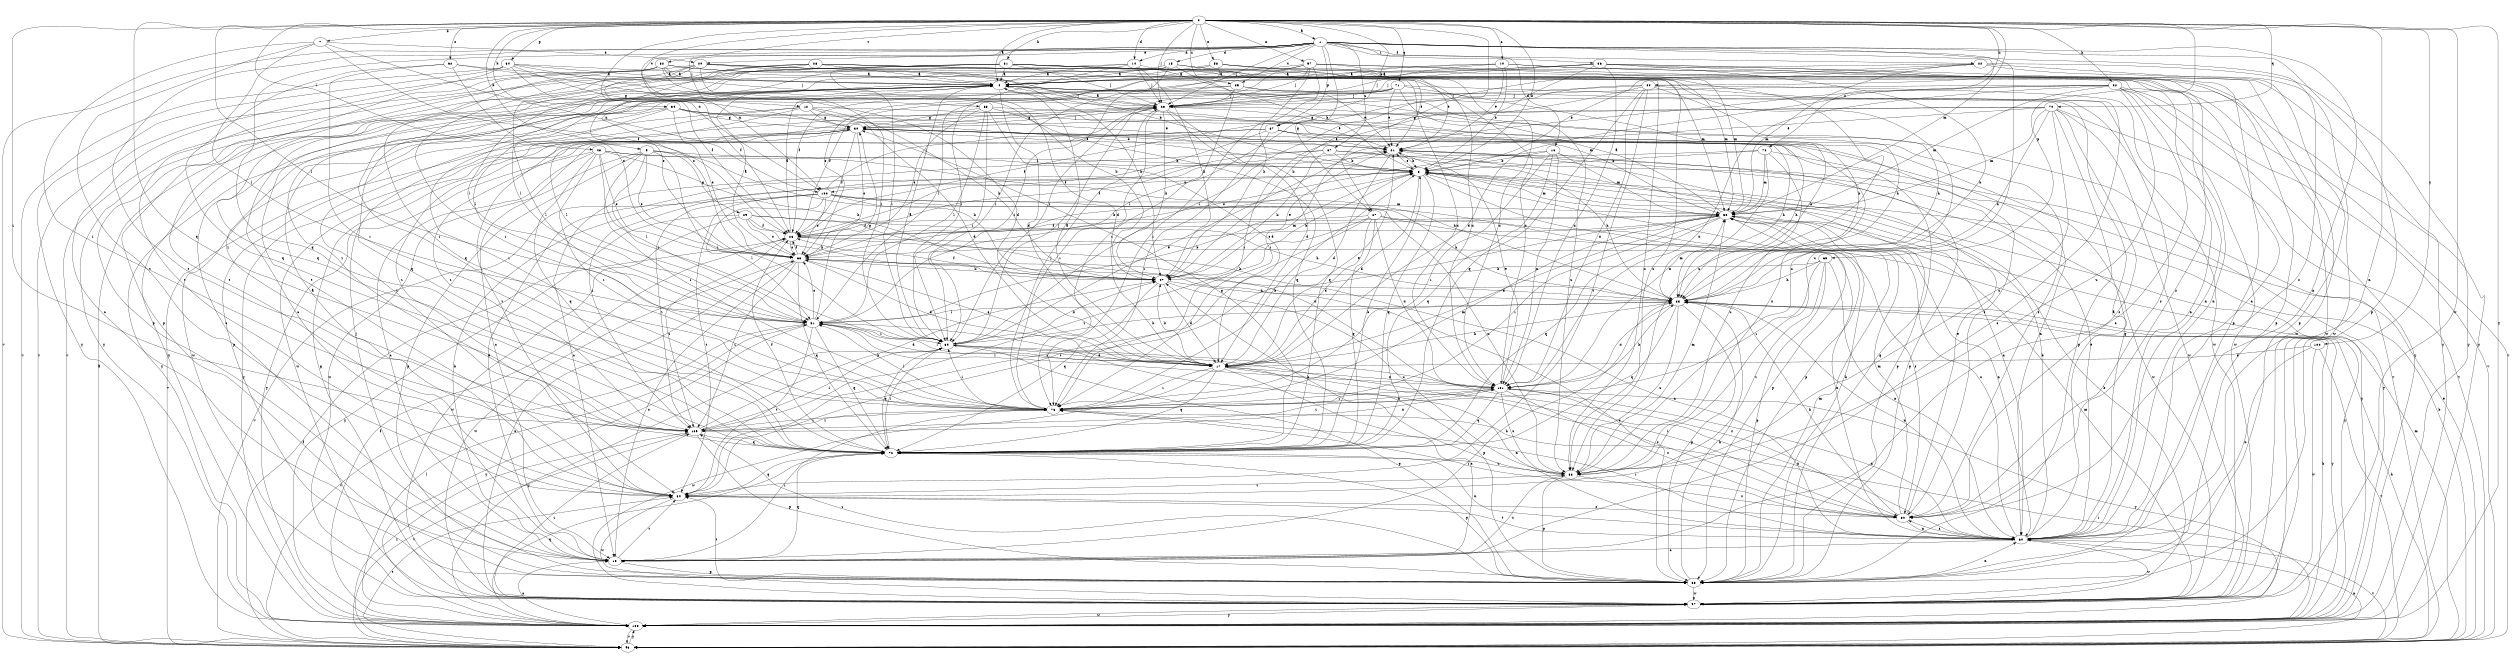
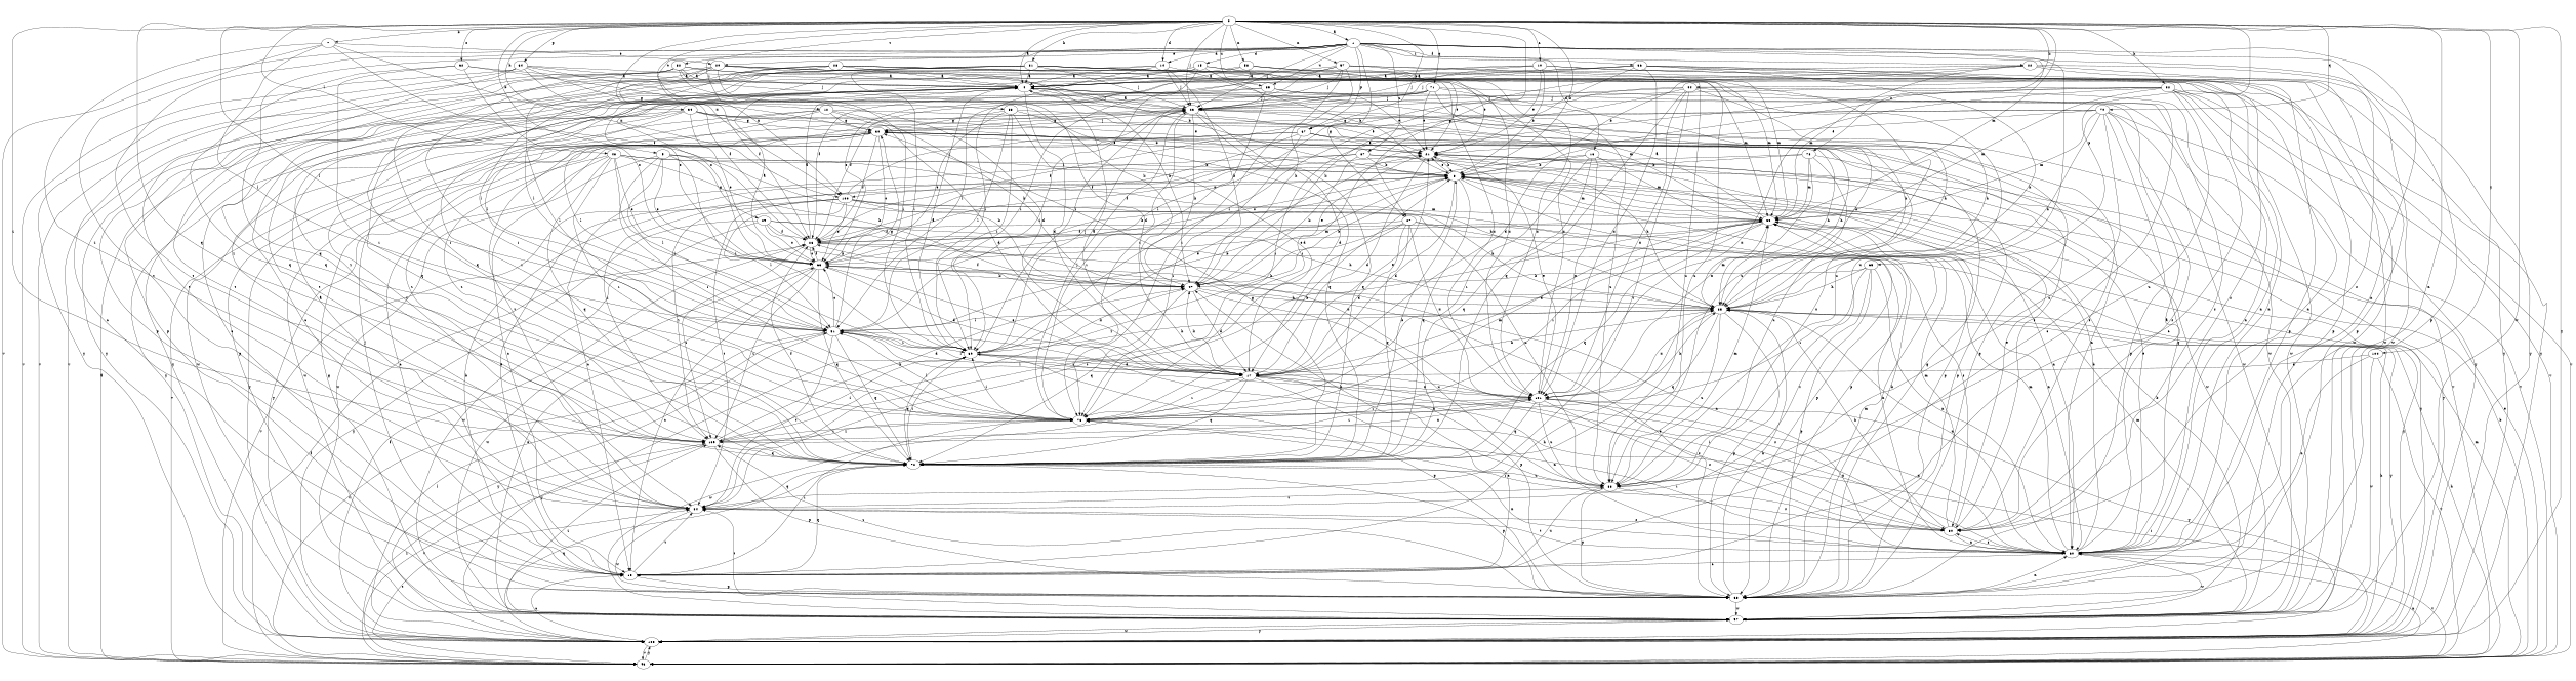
  strict digraph {
    0
    1
    4
    5
    7
    8
    10
    12
    14
    27
    31
    32
    34
    n14 [label=23]
    44
    48
    51
    55
    57
    58
    60
    62
    64
    65
    67
    70
    71
    72
    82
    85
    97
    100
    104
    105
    109
    15
    16
    20
    22
    36
    38
    68
    78
    80
    84
    87
    88
    93
    13
    17
    35
    29
    39
    47
    63
    76
    26
    21
    30
    101
    28
    0 -> 1 [label=a]
    0 -> 4 [label=a]
    0 -> 5 [label=b]
    0 -> 7 [label=b]
    0 -> 8 [label=b]
    0 -> 10 [label=c]
    0 -> 12 [label=c]
    0 -> 14 [label=d]
    0 -> 27 [label=g]
    0 -> 31 [label=h]
    0 -> 32 [label=h]
    0 -> 34 [label=h]
    0 -> n14 [label=j]
    0 -> 44 [label=k]
    0 -> 48 [label=l]
    0 -> 51 [label=l]
    0 -> 55 [label=m]
    0 -> 57 [label=n]
    0 -> 58 [label=n]
    0 -> 60 [label=n]
    0 -> 62 [label=o]
    0 -> 64 [label=p]
    0 -> 65 [label=p]
    0 -> 67 [label=p]
    0 -> 70 [label=q]
    0 -> 71 [label=q]
    0 -> 72 [label=q]
    0 -> 82 [label=t]
    0 -> 85 [label=u]
    0 -> 97 [label=w]
    0 -> 100 [label=x]
    0 -> 104 [label=y]
    0 -> 105 [label=y]
    0 -> 109 [label=z]
    1 -> 14 [label=d]
    1 -> 27 [label=g]
    1 -> n14 [label=j]
    1 -> 60 [label=n]
    1 -> 67 [label=p]
    1 -> 72 [label=q]
    1 -> 85 [label=u]
    1 -> 100 [label=x]
    1 -> 15 [label=d]
    1 -> 16 [label=d]
    1 -> 20 [label=e]
    1 -> 22 [label=f]
    1 -> 36 [label=i]
    1 -> 38 [label=i]
    1 -> 68 [label=p]
    1 -> 78 [label=s]
    1 -> 80 [label=s]
    1 -> 84 [label=t]
    1 -> 87 [label=u]
    1 -> 88 [label=u]
    1 -> 93 [label=v]
    4 -> n14 [label=j]
    4 -> 55 [label=m]
    4 -> 72 [label=q]
    4 -> 105 [label=y]
    4 -> 13 [label=c]
    4 -> 17 [label=d]
    4 -> 35 [label=h]
    5 -> 8 [label=b]
    5 -> 51 [label=l]
    5 -> 97 [label=w]
    5 -> 29 [label=g]
    5 -> 39 [label=i]
    5 -> 47 [label=k]
    5 -> 63 [label=o]
    5 -> 76 [label=r]
    7 -> 51 [label=l]
    7 -> 100 [label=x]
    7 -> 109 [label=z]
    7 -> 20 [label=e]
    7 -> 84 [label=t]
    7 -> 26 [label=f]
    8 -> 55 [label=m]
    8 -> 60 [label=n]
    8 -> 72 [label=q]
    8 -> 100 [label=x]
    8 -> 105 [label=y]
    8 -> 68 [label=p]
    8 -> 17 [label=d]
    8 -> 21 [label=e]
    10 -> 4 [label=a]
    10 -> 8 [label=b]
    10 -> n14 [label=j]
    10 -> 97 [label=w]
    10 -> 68 [label=p]
    10 -> 63 [label=o]
    10 -> 21 [label=e]
    12 -> 51 [label=l]
    12 -> 68 [label=p]
    12 -> 80 [label=s]
    12 -> 17 [label=d]
    12 -> 47 [label=k]
    12 -> 76 [label=r]
    12 -> 30 [label=g]
    14 -> 4 [label=a]
    14 -> 8 [label=b]
    14 -> n14 [label=j]
    14 -> 72 [label=q]
    14 -> 39 [label=i]
    14 -> 47 [label=k]
    27 -> 72 [label=q]
    27 -> 105 [label=y]
    27 -> 109 [label=z]
    27 -> 80 [label=s]
    27 -> 84 [label=t]
    27 -> 17 [label=d]
    27 -> 26 [label=f]
    27 -> 101 [label=x]
    31 -> 4 [label=a]
    31 -> n14 [label=j]
    31 -> 51 [label=l]
    31 -> 60 [label=n]
    31 -> 105 [label=y]
    31 -> 68 [label=p]
    31 -> 88 [label=u]
    31 -> 39 [label=i]
    31 -> 21 [label=e]
    31 -> 101 [label=x]
    32 -> n14 [label=j]
    32 -> 55 [label=m]
    32 -> 97 [label=w]
    32 -> 105 [label=y]
    32 -> 88 [label=u]
    32 -> 93 [label=v]
    32 -> 13 [label=c]
    32 -> 17 [label=d]
    32 -> 76 [label=r]
    32 -> 101 [label=x]
    34 -> 8 [label=b]
    34 -> 51 [label=l]
    34 -> 97 [label=w]
    34 -> 105 [label=y]
    34 -> 80 [label=s]
    34 -> 63 [label=o]
    34 -> 21 [label=e]
    34 -> 30 [label=g]
    n14 -> 4 [label=a]
    n14 -> 72 [label=q]
-   5 -> 68 [label=p]
+   n14 -> 68 [label=p]
    n14 -> 84 [label=t]
    n14 -> 93 [label=v]
    n14 -> 17 [label=d]
    n14 -> 35 [label=h]
    n14 -> 47 [label=k]
    n14 -> 76 [label=r]
    n14 -> 30 [label=g]
    44 -> n14 [label=j]
    44 -> 51 [label=l]
    44 -> 60 [label=n]
    44 -> 72 [label=q]
    44 -> 84 [label=t]
    44 -> 13 [label=c]
    44 -> 35 [label=h]
    44 -> 76 [label=r]
    44 -> 101 [label=x]
    48 -> 8 [label=i]
    48 -> 72 [label=q]
    48 -> 105 [label=y]
    48 -> 13 [label=c]
    48 -> 35 [label=h]
    48 -> 39 [label=i]
    48 -> 47 [label=k]
    48 -> 63 [label=o]
    48 -> 76 [label=r]
    51 -> 8 [label=b]
    51 -> 72 [label=q]
    51 -> 105 [label=y]
    51 -> 68 [label=p]
    51 -> 84 [label=t]
    51 -> 93 [label=v]
    51 -> 17 [label=d]
    51 -> 39 [label=i]
    51 -> 63 [label=o]
    51 -> 30 [label=g]
    55 -> 4 [label=a]
    55 -> 60 [label=n]
    55 -> 72 [label=q]
    55 -> 84 [label=t]
    55 -> 17 [label=d]
    55 -> 63 [label=o]
    55 -> 76 [label=r]
    55 -> 26 [label=f]
    57 -> 4 [label=a]
    57 -> n14 [label=j]
    57 -> 51 [label=l]
    57 -> 55 [label=m]
    57 -> 105 [label=y]
    57 -> 39 [label=i]
    57 -> 47 [label=k]
    57 -> 76 [label=r]
    57 -> 21 [label=e]
    58 -> 4 [label=a]
    58 -> 80 [label=s]
    58 -> 88 [label=u]
    58 -> 63 [label=o]
    58 -> 26 [label=f]
    58 -> 101 [label=x]
    60 -> 4 [label=a]
    60 -> 8 [label=b]
-   60 -> 55 [label=u]
+   60 -> 55 [label=m]
    60 -> 97 [label=w]
    60 -> 80 [label=s]
    60 -> 84 [label=t]
    60 -> 93 [label=v]
    60 -> 13 [label=c]
    60 -> 76 [label=r]
    60 -> 21 [label=e]
    60 -> 30 [label=g]
    60 -> 101 [label=x]
    62 -> 4 [label=a]
    62 -> 72 [label=q]
    62 -> 47 [label=k]
    62 -> 63 [label=o]
    62 -> 76 [label=r]
    64 -> 4 [label=a]
    64 -> 105 [label=y]
    64 -> 84 [label=t]
    64 -> 93 [label=v]
    64 -> 17 [label=d]
    64 -> 26 [label=f]
    64 -> 30 [label=g]
    64 -> 101 [label=x]
    65 -> 60 [label=n]
    65 -> 68 [label=p]
    65 -> 84 [label=t]
    65 -> 35 [label=h]
    65 -> 47 [label=k]
    65 -> 76 [label=r]
    67 -> 109 [label=z]
    67 -> 88 [label=u]
    67 -> 13 [label=c]
    67 -> 35 [label=h]
    67 -> 76 [label=r]
    67 -> 26 [label=f]
    67 -> 21 [label=e]
    70 -> 55 [label=m]
    70 -> 97 [label=w]
    70 -> 68 [label=p]
    70 -> 80 [label=s]
    70 -> 88 [label=u]
    70 -> 93 [label=v]
    70 -> 35 [label=h]
    70 -> 26 [label=f]
    70 -> 21 [label=e]
    70 -> 30 [label=g]
    71 -> n14 [label=j]
    71 -> 51 [label=l]
    71 -> 109 [label=z]
    71 -> 80 [label=s]
    71 -> 88 [label=u]
    71 -> 35 [label=h]
    71 -> 26 [label=f]
    71 -> 21 [label=e]
    72 -> 8 [label=b]
    72 -> 60 [label=n]
    72 -> 68 [label=p]
    72 -> 88 [label=u]
    72 -> 39 [label=i]
    72 -> 26 [label=f]
    72 -> 30 [label=g]
    82 -> 4 [label=a]
    82 -> 8 [label=b]
    82 -> n14 [label=j]
    82 -> 84 [label=t]
    82 -> 88 [label=u]
    82 -> 13 [label=c]
    82 -> 39 [label=i]
    82 -> 76 [label=r]
    85 -> n14 [label=j]
    85 -> 97 [label=w]
    85 -> 84 [label=t]
    85 -> 39 [label=i]
    85 -> 21 [label=e]
    97 -> 8 [label=b]
    97 -> 55 [label=m]
    97 -> 105 [label=y]
    97 -> 109 [label=z]
    97 -> 63 [label=o]
    97 -> 30 [label=g]
    100 -> n14 [label=j]
    100 -> 51 [label=l]
    100 -> 55 [label=m]
    100 -> 109 [label=z]
    100 -> 68 [label=p]
    100 -> 84 [label=t]
    100 -> 88 [label=u]
    100 -> 93 [label=v]
    100 -> 35 [label=h]
    100 -> 63 [label=o]
    104 -> 60 [label=n]
    104 -> 97 [label=w]
    104 -> 93 [label=v]
    104 -> 17 [label=d]
    105 -> 51 [label=l]
    105 -> 72 [label=q]
    105 -> 97 [label=w]
    105 -> 93 [label=v]
    105 -> 13 [label=c]
    105 -> 35 [label=h]
    105 -> 76 [label=r]
    105 -> 26 [label=f]
    109 -> 72 [label=q]
    109 -> 68 [label=p]
    109 -> 93 [label=v]
    109 -> 39 [label=i]
    109 -> 47 [label=k]
    109 -> 76 [label=r]
    109 -> 101 [label=x]
    15 -> 4 [label=a]
    15 -> 55 [label=m]
    15 -> 84 [label=t]
    15 -> 93 [label=v]
    15 -> 13 [label=c]
    15 -> 39 [label=i]
    15 -> 76 [label=r]
    16 -> 8 [label=b]
    16 -> 55 [label=m]
    16 -> 72 [label=q]
    16 -> 68 [label=p]
    16 -> 63 [label=o]
    16 -> 76 [label=r]
    16 -> 101 [label=x]
    20 -> 4 [label=a]
    20 -> 55 [label=m]
    20 -> 60 [label=n]
    20 -> 72 [label=q]
    20 -> 93 [label=v]
    20 -> 17 [label=d]
    20 -> 47 [label=k]
    20 -> 76 [label=r]
    20 -> 26 [label=f]
    22 -> 4 [label=a]
    22 -> 8 [label=b]
    22 -> 55 [label=m]
    22 -> 97 [label=w]
    22 -> 105 [label=y]
    22 -> 68 [label=p]
    22 -> 39 [label=i]
    36 -> 4 [label=a]
    36 -> n14 [label=j]
    36 -> 97 [label=w]
    36 -> 105 [label=y]
    36 -> 109 [label=z]
    36 -> 68 [label=p]
    36 -> 35 [label=h]
    36 -> 47 [label=k]
    36 -> 101 [label=x]
    38 -> 51 [label=l]
    38 -> 72 [label=q]
    38 -> 17 [label=d]
    38 -> 39 [label=i]
    38 -> 63 [label=o]
    38 -> 21 [label=e]
    38 -> 30 [label=g]
    68 -> 8 [label=b]
    68 -> 55 [label=m]
    68 -> 60 [label=n]
    68 -> 97 [label=w]
    68 -> 109 [label=z]
    68 -> 84 [label=t]
    68 -> 35 [label=h]
    68 -> 63 [label=o]
    68 -> 30 [label=g]
    78 -> 8 [label=b]
    78 -> 55 [label=m]
    78 -> 105 [label=y]
    78 -> 109 [label=z]
    78 -> 88 [label=u]
    78 -> 101 [label=x]
    80 -> 55 [label=m]
    80 -> 60 [label=n]
    80 -> 35 [label=h]
    80 -> 39 [label=i]
    80 -> 76 [label=r]
    80 -> 21 [label=e]
    84 -> 4 [label=a]
    84 -> 72 [label=q]
    84 -> 97 [label=w]
    84 -> 80 [label=s]
    87 -> 8 [label=b]
    87 -> 97 [label=w]
    87 -> 13 [label=c]
    87 -> 35 [label=h]
    87 -> 47 [label=k]
    87 -> 26 [label=f]
    88 -> 55 [label=m]
    88 -> 68 [label=p]
    88 -> 80 [label=s]
    88 -> 84 [label=t]
    88 -> 47 [label=k]
    93 -> 4 [label=a]
    93 -> 8 [label=b]
    93 -> 55 [label=m]
    93 -> 60 [label=n]
    93 -> 105 [label=y]
    93 -> 109 [label=z]
    93 -> 84 [label=t]
    93 -> 35 [label=h]
    93 -> 26 [label=f]
    93 -> 21 [label=e]
    13 -> 8 [label=b]
    13 -> n14 [label=j]
    13 -> 72 [label=q]
    13 -> 68 [label=p]
    13 -> 84 [label=t]
    13 -> 88 [label=u]
    13 -> 35 [label=h]
    13 -> 76 [label=r]
    13 -> 21 [label=e]
    17 -> 4 [label=a]
    17 -> 51 [label=l]
    17 -> 60 [label=n]
    17 -> 72 [label=q]
    17 -> 97 [label=w]
    17 -> 80 [label=s]
    17 -> 13 [label=c]
    17 -> 35 [label=h]
    17 -> 47 [label=k]
    17 -> 63 [label=o]
    17 -> 76 [label=r]
    17 -> 21 [label=e]
    17 -> 101 [label=x]
    35 -> 51 [label=l]
    35 -> 55 [label=m]
    35 -> 60 [label=n]
    35 -> 72 [label=q]
    35 -> 105 [label=y]
    35 -> 68 [label=p]
    35 -> 88 [label=u]
    35 -> 101 [label=x]
    29 -> 97 [label=w]
    29 -> 105 [label=y]
    29 -> 35 [label=h]
    29 -> 47 [label=k]
    29 -> 63 [label=o]
    29 -> 26 [label=f]
    29 -> 101 [label=x]
    39 -> 4 [label=a]
    39 -> n14 [label=j]
    39 -> 72 [label=q]
    39 -> 105 [label=y]
    39 -> 68 [label=p]
    39 -> 80 [label=s]
    39 -> 17 [label=d]
    39 -> 35 [label=h]
    39 -> 47 [label=k]
    39 -> 21 [label=e]
    47 -> 8 [label=b]
    47 -> 72 [label=q]
    47 -> 88 [label=u]
    47 -> 17 [label=d]
    47 -> 35 [label=h]
    47 -> 26 [label=f]
    47 -> 21 [label=e]
    63 -> 4 [label=a]
    63 -> 8 [label=b]
    63 -> 60 [label=n]
    63 -> 72 [label=q]
    63 -> 97 [label=w]
    63 -> 109 [label=z]
    63 -> 13 [label=c]
    63 -> 17 [label=d]
    63 -> 47 [label=k]
    63 -> 26 [label=f]
    76 -> 8 [label=b]
    76 -> n14 [label=j]
    76 -> 51 [label=l]
    76 -> 55 [label=m]
    76 -> 109 [label=z]
    76 -> 39 [label=i]
    76 -> 101 [label=x]
    26 -> 4 [label=a]
    26 -> 55 [label=m]
    26 -> 60 [label=n]
    26 -> 109 [label=z]
    26 -> 35 [label=h]
    26 -> 63 [label=o]
    21 -> 8 [label=b]
    21 -> 68 [label=p]
    21 -> 17 [label=d]
    30 -> n14 [label=j]
    30 -> 60 [label=n]
    30 -> 97 [label=w]
    30 -> 105 [label=y]
    30 -> 109 [label=z]
    30 -> 93 [label=v]
    30 -> 35 [label=h]
    30 -> 63 [label=o]
    30 -> 26 [label=f]
    30 -> 21 [label=e]
    101 -> 51 [label=l]
    101 -> 60 [label=n]
    101 -> 72 [label=q]
    101 -> 105 [label=y]
    101 -> 109 [label=z]
    101 -> 80 [label=s]
    101 -> 88 [label=u]
    101 -> 35 [label=h]
    101 -> 76 [label=r]
    101 -> 21 [label=e]
    28 -> 4 [label=a]
    28 -> 51 [label=l]
    28 -> 60 [label=n]
    28 -> 68 [label=p]
    28 -> 88 [label=u]
    28 -> 93 [label=v]
    28 -> 63 [label=o]
    28 -> 101 [label=x]
  }
